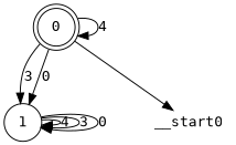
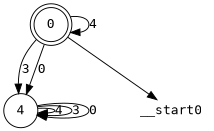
  digraph {
    fontname="DejaVu Sans Mono"
    node [fontname="DejaVu Sans Mono"]
    edge [fontname="DejaVu Sans Mono"]
    n1 [label=0 shape=doublecircle]
-   n2 [label=1 shape=circle]
+   n2 [label=4 shape=circle]
    __start0 [height=0 shape=none width=0]
    n1 -> n1 [label=4]
    n1 -> n2 [label=3]
    n1 -> n2 [label=0]
    n1 -> __start0
    n2 -> n2 [label=4]
    n2 -> n2 [label=3]
    n2 -> n2 [label=0]
  }
